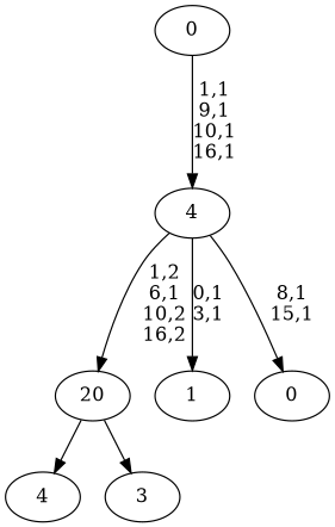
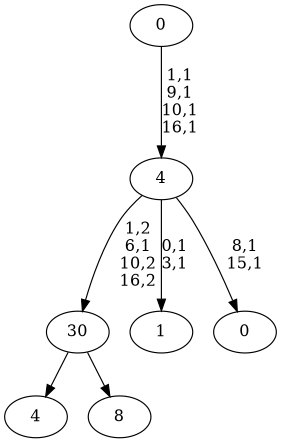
  digraph {
    n1 [label=4]
-   n2 [label=3]
-   20
+   n2 [label=8]
+   20 [label=30]
    n4 [label=1]
    n5 [label=0]
    4
    0
    20 -> n1
    20 -> n2
    4 -> 20 [label="1,2\n6,1\n10,2\n16,2"]
    4 -> n4 [label="0,1\n3,1"]
    4 -> n5 [label="8,1\n15,1"]
    0 -> 4 [label="1,1\n9,1\n10,1\n16,1"]
  }
